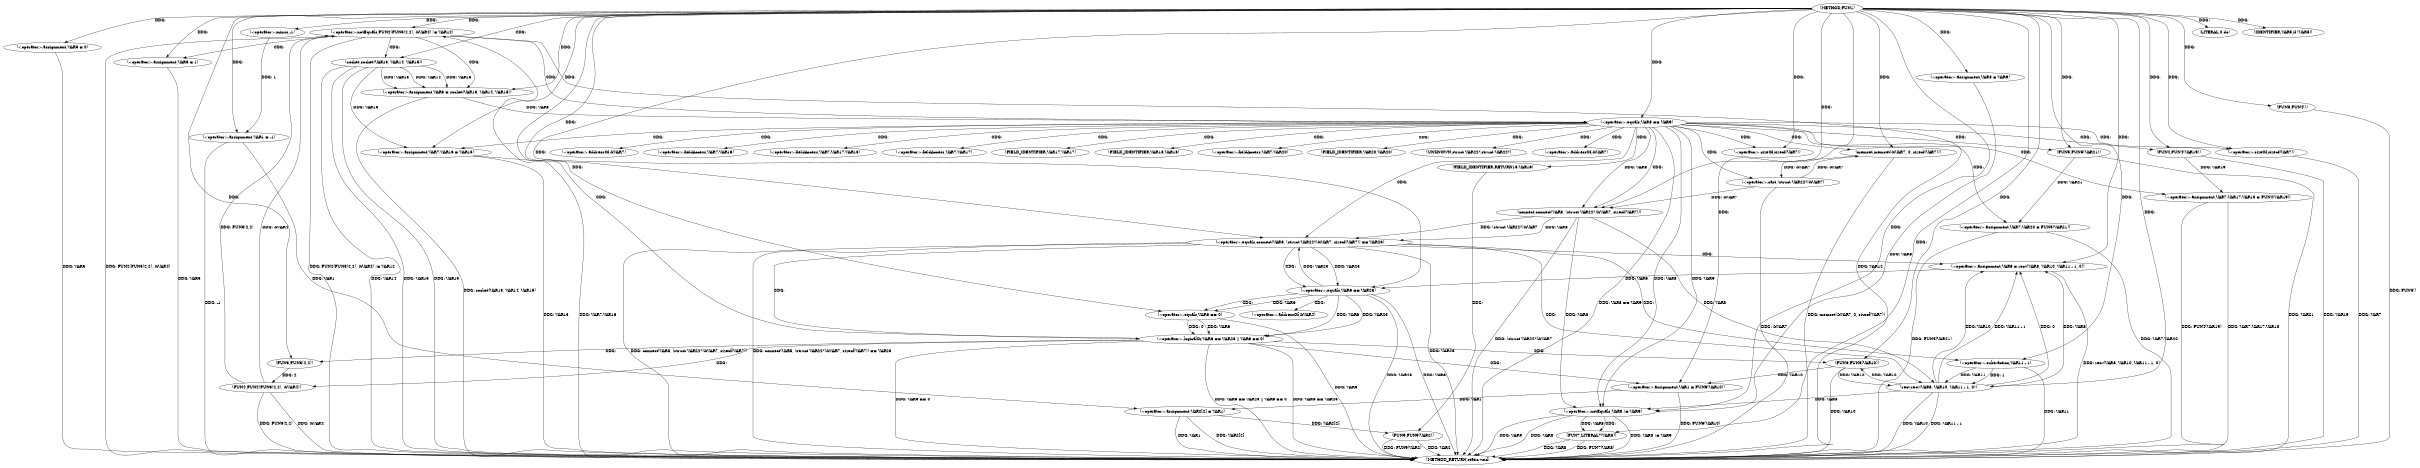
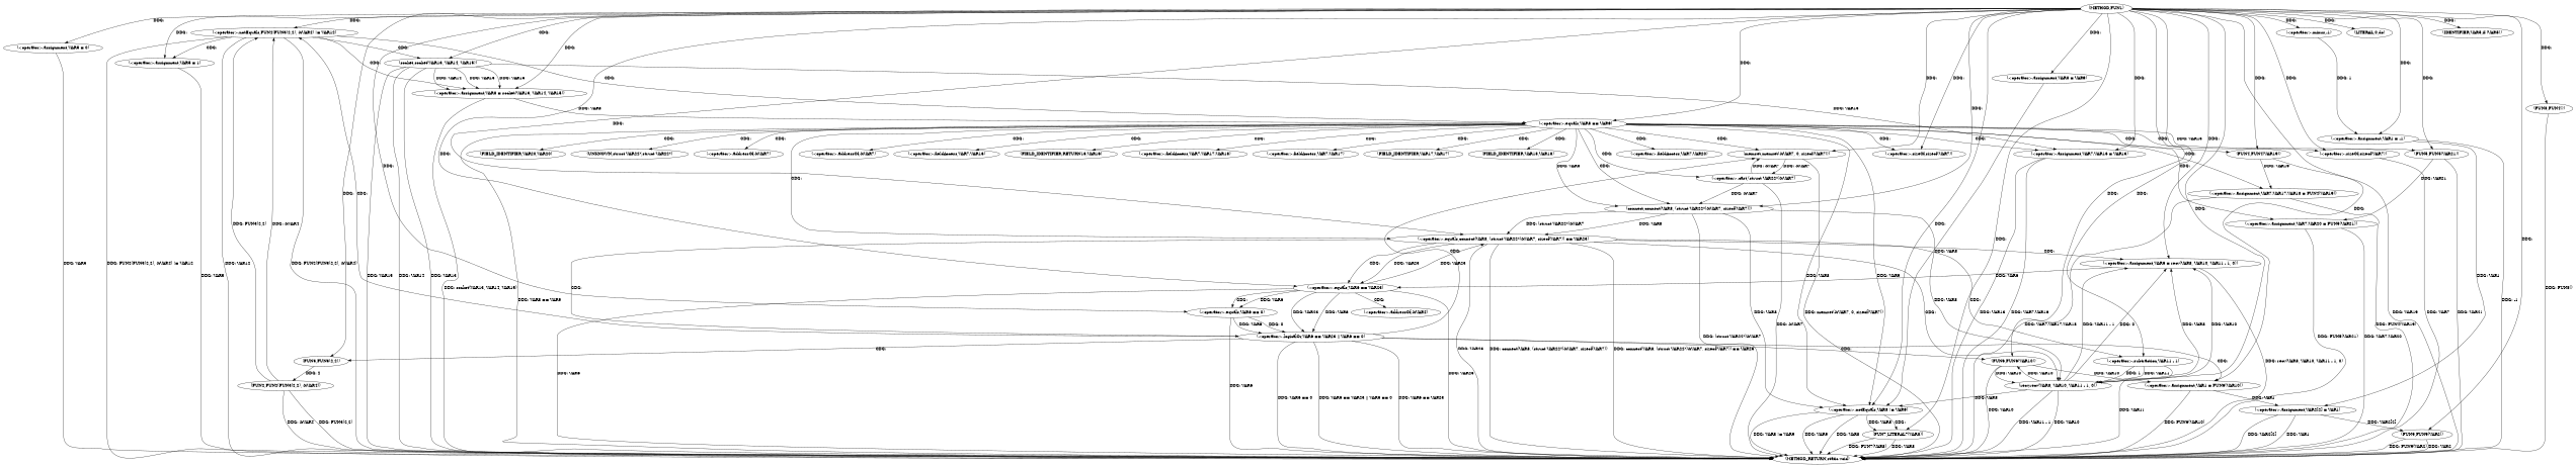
  digraph {
    n1 [label="(METHOD,FUN1)"]
    n2 [label="(<operator>.assignment,VAR1 = -1)"]
    n3 [label="(<operator>.minus,-1)"]
    n4 [label="(<operator>.assignment,VAR5 = 0)"]
    n5 [label="(<operator>.assignment,VAR8 = VAR9)"]
    n6 [label="(<operator>.notEquals,FUN2(FUN3(2,2), &VAR4) != VAR12)"]
    n7 [label="(FUN3,FUN3(2,2))"]
    n8 [label="(<operator>.assignment,VAR5 = 1)"]
    n9 [label="(<operator>.assignment,VAR8 = socket(VAR13, VAR14, VAR15))"]
    n10 [label="(socket,socket(VAR13, VAR14, VAR15))"]
    n11 [label="(<operator>.equals,VAR8 == VAR9)"]
    n12 [label="(memset,memset(&VAR7, 0, sizeof(VAR7)))"]
    n13 [label="(<operator>.sizeOf,sizeof(VAR7))"]
    n14 [label="(<operator>.assignment,VAR7.VAR16 = VAR13)"]
    n15 [label="(FUN4,FUN4(VAR19))"]
    n16 [label="(FUN5,FUN5(VAR21))"]
    n17 [label="(<operator>.equals,connect(VAR8, (struct VAR22*)&VAR7, sizeof(VAR7)) == VAR23)"]
    n18 [label="(connect,connect(VAR8, (struct VAR22*)&VAR7, sizeof(VAR7)))"]
    n19 [label="(<operator>.sizeOf,sizeof(VAR7))"]
    n20 [label="(<operator>.assignment,VAR6 = recv(VAR8, VAR10, VAR11 - 1, 0))"]
    n21 [label="(recv,recv(VAR8, VAR10, VAR11 - 1, 0))"]
    n22 [label="(<operator>.subtraction,VAR11 - 1)"]
    n23 [label="(<operator>.equals,VAR6 == VAR23)"]
    n24 [label="(<operator>.equals,VAR6 == 0)"]
    n25 [label="(<operator>.assignment,VAR1 = FUN6(VAR10))"]
    n26 [label="(FUN6,FUN6(VAR10))"]
    n27 [label="(LITERAL,0,do)"]
    n28 [label="(<operator>.notEquals,VAR8 != VAR9)"]
    n29 [label="(FUN7,LITERAL7(VAR8))"]
    n30 [label="(IDENTIFIER,VAR5,if (VAR5))"]
    n31 [label="(FUN8,FUN4())"]
    n32 [label="(FUN9,FUN9(VAR2))"]
    n33 [label="(<operator>.assignment,VAR2[2] = VAR1)"]
    n34 [label="(METHOD_RETURN,static void)"]
    n35 [label="(FUN2,FUN2(FUN3(2,2), &VAR4))"]
    n36 [label="(<operator>.assignment,VAR7.VAR17.VAR18 = FUN4(VAR19))"]
    n37 [label="(<operator>.assignment,VAR7.VAR20 = FUN5(VAR21))"]
    n38 [label="(<operator>.cast,(struct VAR22*)&VAR7)"]
    n39 [label="(<operator>.addressOf,&VAR7)"]
    n40 [label="(<operator>.fieldAccess,VAR7.VAR16)"]
    n41 [label="(FIELD_IDENTIFIER,RETURN16,VAR16)"]
    n42 [label="(<operator>.fieldAccess,VAR7.VAR17.VAR18)"]
    n43 [label="(<operator>.fieldAccess,VAR7.VAR17)"]
    n44 [label="(FIELD_IDENTIFIER,VAR17,VAR17)"]
    n45 [label="(FIELD_IDENTIFIER,VAR18,VAR18)"]
    n46 [label="(<operator>.fieldAccess,VAR7.VAR20)"]
    n47 [label="(FIELD_IDENTIFIER,VAR20,VAR20)"]
    n48 [label="(UNKNOWN,struct VAR22*,struct VAR22*)"]
    n49 [label="(<operator>.addressOf,&VAR7)"]
    n50 [label="(<operator>.logicalOr,VAR6 == VAR23 || VAR6 == 0)"]
    n51 [label="(<operator>.addressOf,&VAR4)"]
    n1 -> n2 [label="DDG: "]
    n1 -> n3 [label="DDG: "]
    n1 -> n4 [label="DDG: "]
    n1 -> n5 [label="DDG: "]
    n1 -> n6 [label="DDG: "]
    n1 -> n7 [label="DDG: "]
    n1 -> n8 [label="DDG: "]
    n1 -> n9 [label="DDG: "]
    n1 -> n10 [label="CDG: "]
    n1 -> n11 [label="DDG: "]
    n1 -> n12 [label="DDG: "]
    n1 -> n13 [label="DDG: "]
    n1 -> n14 [label="DDG: "]
    n1 -> n15 [label="DDG: "]
    n1 -> n16 [label="DDG: "]
    n1 -> n17 [label="DDG: "]
    n1 -> n18 [label="DDG: "]
    n1 -> n19 [label="DDG: "]
    n1 -> n20 [label="DDG: "]
    n1 -> n21 [label="DDG: "]
    n1 -> n22 [label="DDG: "]
    n1 -> n23 [label="DDG: "]
    n1 -> n24 [label="DDG: "]
    n1 -> n25 [label="DDG: "]
    n1 -> n26 [label="DDG: "]
    n1 -> n27 [label="DDG: "]
    n1 -> n28 [label="DDG: "]
    n1 -> n29 [label="DDG: "]
    n1 -> n30 [label="DDG: "]
    n1 -> n31 [label="DDG: "]
-   n41 -> n32 [label="DDG: "]
+   n1 -> n32 [label="DDG: "]
    n2 -> n33 [label="DDG: VAR1"]
    n2 -> n34 [label="DDG: -1"]
    n3 -> n2 [label="DDG: 1"]
    n4 -> n34 [label="DDG: VAR5"]
    n5 -> n28 [label="DDG: VAR8"]
    n6 -> n8 [label="CDG: "]
    n6 -> n9 [label="CDG: "]
    n6 -> n10 [label="CDG: "]
    n6 -> n11 [label="CDG: "]
    n6 -> n34 [label="DDG: FUN2(FUN3(2,2), &VAR4)"]
    n6 -> n34 [label="DDG: FUN2(FUN3(2,2), &VAR4) != VAR12"]
    n6 -> n34 [label="DDG: VAR12"]
    n7 -> n35 [label="DDG: 2"]
    n8 -> n34 [label="DDG: VAR5"]
    n9 -> n11 [label="DDG: VAR8"]
    n9 -> n34 [label="DDG: socket(VAR13, VAR14, VAR15)"]
    n10 -> n9 [label="DDG: VAR13"]
    n10 -> n9 [label="DDG: VAR14"]
    n10 -> n9 [label="DDG: VAR15"]
    n10 -> n14 [label="DDG: VAR13"]
    n10 -> n34 [label="DDG: VAR15"]
    n10 -> n34 [label="DDG: VAR14"]
    n10 -> n34 [label="DDG: VAR13"]
    n11 -> n12 [label="CDG: "]
    n11 -> n13 [label="CDG: "]
    n11 -> n14 [label="CDG: "]
    n11 -> n15 [label="CDG: "]
-   n11 -> n16 [label="CDG: "]
+   n11 -> n16 [label="DDG: VAR13"]
    n11 -> n17 [label="CDG: "]
    n11 -> n18 [label="DDG: VAR8"]
    n11 -> n18 [label="CDG: "]
    n11 -> n19 [label="CDG: "]
    n11 -> n28 [label="DDG: VAR8"]
    n11 -> n28 [label="DDG: VAR9"]
    n11 -> n34 [label="DDG: VAR8 == VAR9"]
    n11 -> n36 [label="CDG: "]
    n11 -> n37 [label="CDG: "]
    n11 -> n38 [label="CDG: "]
    n11 -> n39 [label="CDG: "]
    n11 -> n40 [label="CDG: "]
    n11 -> n41 [label="CDG: "]
    n11 -> n42 [label="CDG: "]
    n11 -> n43 [label="CDG: "]
    n11 -> n44 [label="CDG: "]
    n11 -> n45 [label="CDG: "]
    n11 -> n46 [label="CDG: "]
    n11 -> n47 [label="CDG: "]
    n11 -> n48 [label="CDG: "]
    n11 -> n49 [label="CDG: "]
    n12 -> n34 [label="DDG: memset(&VAR7, 0, sizeof(VAR7))"]
    n12 -> n38 [label="DDG: &VAR7"]
    n14 -> n34 [label="DDG: VAR7.VAR16"]
    n14 -> n34 [label="DDG: VAR13"]
    n15 -> n34 [label="DDG: VAR19"]
    n15 -> n36 [label="DDG: VAR19"]
    n16 -> n34 [label="DDG: VAR21"]
    n16 -> n37 [label="DDG: VAR21"]
    n17 -> n20 [label="CDG: "]
    n17 -> n21 [label="CDG: "]
    n17 -> n22 [label="CDG: "]
    n17 -> n23 [label="DDG: VAR23"]
    n17 -> n23 [label="CDG: "]
    n17 -> n34 [label="DDG: VAR23"]
    n17 -> n34 [label="DDG: connect(VAR8, (struct VAR22*)&VAR7, sizeof(VAR7))"]
    n17 -> n34 [label="DDG: connect(VAR8, (struct VAR22*)&VAR7, sizeof(VAR7)) == VAR23"]
    n17 -> n50 [label="CDG: "]
    n18 -> n17 [label="DDG: VAR8"]
    n18 -> n17 [label="DDG: (struct VAR22*)&VAR7"]
    n18 -> n21 [label="DDG: VAR8"]
    n18 -> n28 [label="DDG: VAR8"]
    n18 -> n34 [label="DDG: (struct VAR22*)&VAR7"]
    n19 -> n34 [label="DDG: VAR7"]
    n20 -> n23 [label="DDG: VAR6"]
    n20 -> n34 [label="DDG: recv(VAR8, VAR10, VAR11 - 1, 0)"]
    n21 -> n20 [label="DDG: VAR8"]
    n21 -> n20 [label="DDG: VAR10"]
    n21 -> n20 [label="DDG: VAR11 - 1"]
    n21 -> n20 [label="DDG: 0"]
    n21 -> n26 [label="DDG: VAR10"]
    n21 -> n28 [label="DDG: VAR8"]
    n21 -> n34 [label="DDG: VAR10"]
    n21 -> n34 [label="DDG: VAR11 - 1"]
    n22 -> n21 [label="DDG: VAR11"]
    n22 -> n21 [label="DDG: 1"]
    n22 -> n34 [label="DDG: VAR11"]
    n23 -> n17 [label="DDG: VAR23"]
    n23 -> n24 [label="DDG: VAR6"]
    n23 -> n24 [label="CDG: "]
    n23 -> n34 [label="DDG: VAR23"]
    n23 -> n34 [label="DDG: VAR6"]
    n23 -> n50 [label="DDG: VAR6"]
    n23 -> n50 [label="DDG: VAR23"]
    n23 -> n51 [label="CDG: "]
    n24 -> n34 [label="DDG: VAR6"]
    n24 -> n50 [label="DDG: VAR6"]
    n24 -> n50 [label="DDG: 0"]
    n25 -> n33 [label="DDG: VAR1"]
    n25 -> n34 [label="DDG: FUN6(VAR10)"]
    n26 -> n21 [label="DDG: VAR10"]
    n26 -> n25 [label="DDG: VAR10"]
    n26 -> n34 [label="DDG: VAR10"]
    n28 -> n29 [label="DDG: VAR8"]
    n28 -> n29 [label="CDG: "]
    n28 -> n34 [label="DDG: VAR8 != VAR9"]
    n28 -> n34 [label="DDG: VAR9"]
    n28 -> n34 [label="DDG: VAR8"]
    n29 -> n34 [label="DDG: FUN7(VAR8)"]
    n29 -> n34 [label="DDG: VAR8"]
    n31 -> n34 [label="DDG: FUN8()"]
    n32 -> n34 [label="DDG: FUN9(VAR2)"]
    n32 -> n34 [label="DDG: VAR2"]
    n33 -> n32 [label="DDG: VAR2[2]"]
    n33 -> n34 [label="DDG: VAR1"]
    n33 -> n34 [label="DDG: VAR2[2]"]
    n35 -> n6 [label="DDG: FUN3(2,2)"]
    n35 -> n6 [label="DDG: &VAR4"]
    n35 -> n34 [label="DDG: FUN3(2,2)"]
    n35 -> n34 [label="DDG: &VAR4"]
    n36 -> n34 [label="DDG: FUN4(VAR19)"]
    n36 -> n34 [label="DDG: VAR7.VAR17.VAR18"]
    n37 -> n34 [label="DDG: VAR7.VAR20"]
    n37 -> n34 [label="DDG: FUN5(VAR21)"]
    n38 -> n12 [label="DDG: &VAR7"]
    n38 -> n18 [label="DDG: &VAR7"]
    n38 -> n34 [label="DDG: &VAR7"]
    n50 -> n6 [label="CDG: "]
    n50 -> n7 [label="CDG: "]
    n50 -> n25 [label="CDG: "]
    n50 -> n26 [label="CDG: "]
    n50 -> n34 [label="DDG: VAR6 == 0"]
    n50 -> n34 [label="DDG: VAR6 == VAR23 || VAR6 == 0"]
    n50 -> n34 [label="DDG: VAR6 == VAR23"]
-   n50 -> n35 [label="CDG: "]
+   n50 -> n12 [label="CDG: "]
  }
